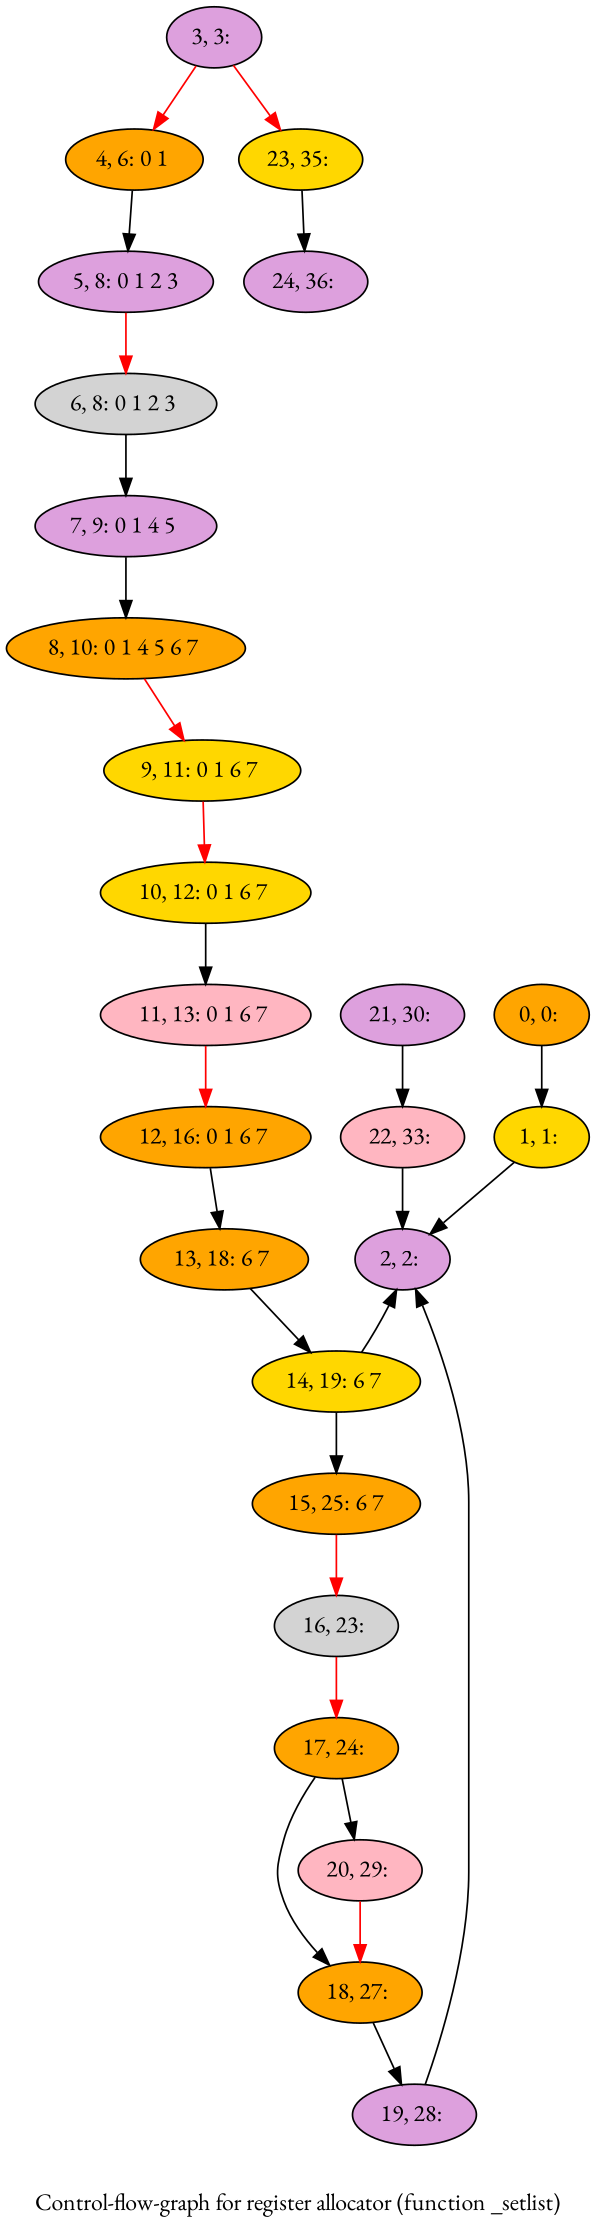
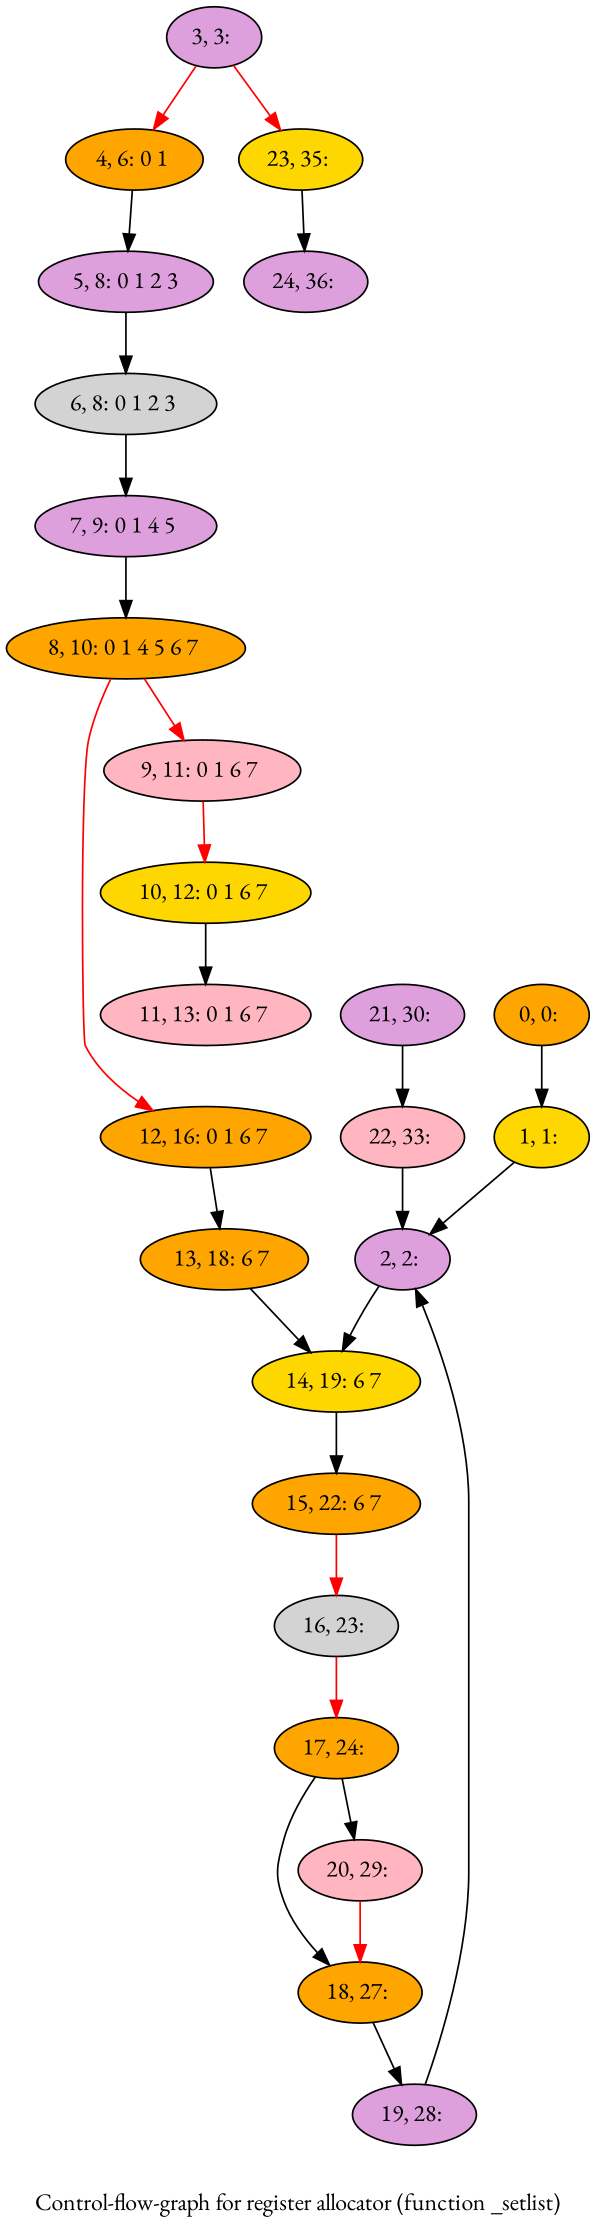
  digraph {
    fontname="EB Garamond"
    label="Control-flow-graph for register allocator (function _setlist)"
    node [fillcolor=orange fontname="EB Garamond" style=filled]
    edge [color=black fontname="EB Garamond"]
    n1 [label="0, 0: "]
    n2 [fillcolor=gold label="1, 1: "]
    n3 [fillcolor=plum label="2, 2: "]
    n4 [fillcolor=plum label="3, 3: "]
    n5 [label="4, 6: 0 1 "]
    n6 [fillcolor=gold label="23, 35: "]
    n7 [fillcolor=plum label="5, 8: 0 1 2 3"]
    n8 [fillcolor=plum label="24, 36: "]
    n9 [fillcolor=lightgrey label="6, 8: 0 1 2 3 "]
    n10 [fillcolor=plum label="7, 9: 0 1 4 5 "]
    n11 [label="8, 10: 0 1 4 5 6 7 "]
-   n12 [fillcolor=gold label="9, 11: 0 1 6 7 "]
+   n12 [fillcolor=lightpink label="9, 11: 0 1 6 7 "]
    n13 [fillcolor=gold label="10, 12: 0 1 6 7 "]
    n14 [fillcolor=lightpink label="11, 13: 0 1 6 7 "]
    n15 [label="12, 16: 0 1 6 7 "]
    n16 [label="13, 18: 6 7 "]
    n17 [fillcolor=gold label="14, 19: 6 7 "]
-   n18 [label="15, 25: 6 7"]
+   n18 [label="15, 22: 6 7 "]
    n19 [fillcolor=lightgrey label="16, 23: "]
    n20 [label="17, 24: "]
    n21 [label="18, 27: "]
    n22 [fillcolor=lightpink label="20, 29: "]
    n23 [fillcolor=plum label="19, 28: "]
    n24 [fillcolor=plum label="21, 30: "]
    n25 [fillcolor=lightpink label="22, 33: "]
    n1 -> n2
    n2 -> n3
    n4 -> n5 [color=red]
    n4 -> n6 [color=red]
    n5 -> n7
    n6 -> n8
-   n7 -> n9 [color=red]
+   n7 -> n9
    n9 -> n10
    n10 -> n11
    n11 -> n12 [color=red]
    n12 -> n13 [color=red]
    n13 -> n14
-   n14 -> n15 [color=red]
+   n11 -> n15 [color=red]
    n15 -> n16
    n16 -> n17
-   n17 -> n3
+   n3 -> n17
    n17 -> n18
    n18 -> n19 [color=red]
    n19 -> n20 [color=red]
    n20 -> n21
    n20 -> n22
    n21 -> n23
    n22 -> n21 [color=red]
    n23 -> n3
    n24 -> n25
    n25 -> n3
  }
